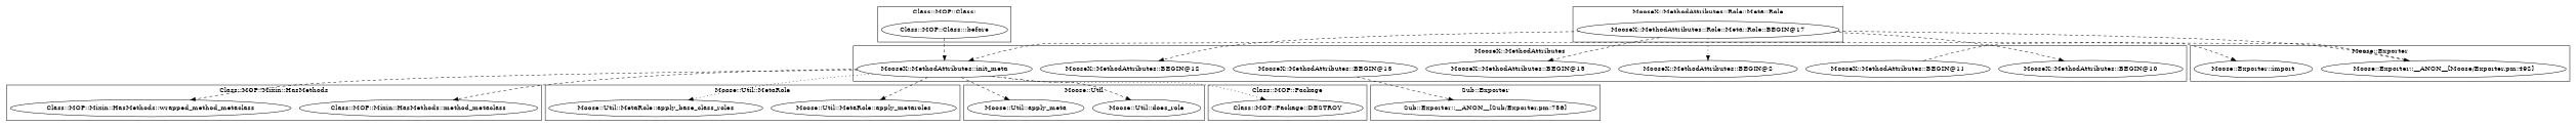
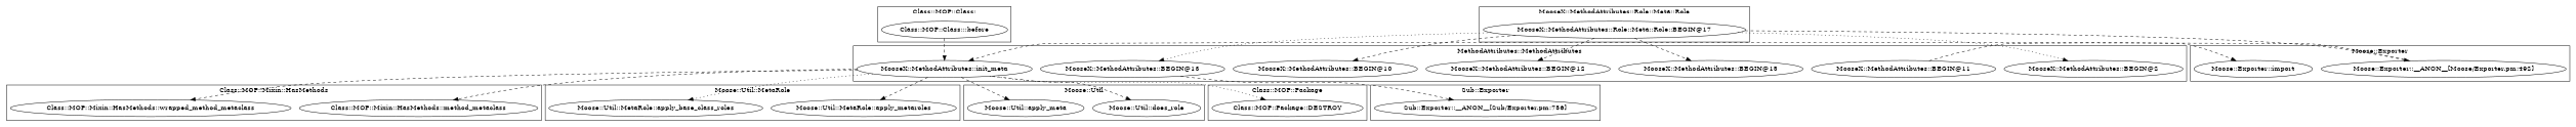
  digraph {
    edge [style=dashed]
    "Class::MOP::Class:::before"
    "Class::MOP::Mixin::HasMethods::method_metaclass"
    "Class::MOP::Mixin::HasMethods::wrapped_method_metaclass"
    "MooseX::MethodAttributes::Role::Meta::Role::BEGIN@17"
    "Moose::Util::MetaRole::apply_metaroles"
    "Moose::Util::MetaRole::apply_base_class_roles"
    "Moose::Exporter::__ANON__[Moose/Exporter.pm:492]"
    "Moose::Exporter::import"
    "Sub::Exporter::__ANON__[Sub/Exporter.pm:756]"
    "Moose::Util::does_role"
    n11 [label="Moose::Util::apply_meta"]
    "MooseX::MethodAttributes::BEGIN@12"
    "MooseX::MethodAttributes::BEGIN@11"
    "MooseX::MethodAttributes::init_meta"
    "MooseX::MethodAttributes::BEGIN@10"
    "MooseX::MethodAttributes::BEGIN@13"
    "MooseX::MethodAttributes::BEGIN@2"
    "MooseX::MethodAttributes::BEGIN@15"
    "Class::MOP::Package::DESTROY"
    subgraph cluster_1 {
      label="Class::MOP::Class:"
      "Class::MOP::Class:::before"
    }
    subgraph cluster_2 {
      label="Class::MOP::Mixin::HasMethods"
      "Class::MOP::Mixin::HasMethods::method_metaclass"
      "Class::MOP::Mixin::HasMethods::wrapped_method_metaclass"
    }
    subgraph cluster_3 {
      label="MooseX::MethodAttributes::Role::Meta::Role"
      "MooseX::MethodAttributes::Role::Meta::Role::BEGIN@17"
    }
    subgraph cluster_4 {
      label="Moose::Util::MetaRole"
      "Moose::Util::MetaRole::apply_metaroles"
      "Moose::Util::MetaRole::apply_base_class_roles"
    }
    subgraph cluster_5 {
      label="Moose::Exporter"
      "Moose::Exporter::__ANON__[Moose/Exporter.pm:492]"
      "Moose::Exporter::import"
    }
    subgraph cluster_6 {
      label="Sub::Exporter"
      "Sub::Exporter::__ANON__[Sub/Exporter.pm:756]"
    }
    subgraph cluster_7 {
      label="Moose::Util"
      "Moose::Util::does_role"
      n11
    }
    subgraph cluster_8 {
-     label="MooseX::MethodAttributes"
+     label="MethodAttributes::MethodAttributes"
      "MooseX::MethodAttributes::BEGIN@12"
      "MooseX::MethodAttributes::BEGIN@11"
      "MooseX::MethodAttributes::init_meta"
      "MooseX::MethodAttributes::BEGIN@10"
      "MooseX::MethodAttributes::BEGIN@13"
      "MooseX::MethodAttributes::BEGIN@2"
      "MooseX::MethodAttributes::BEGIN@15"
    }
    subgraph cluster_9 {
      label="Class::MOP::Package"
      "Class::MOP::Package::DESTROY"
    }
    "Class::MOP::Class:::before" -> "MooseX::MethodAttributes::init_meta"
    "MooseX::MethodAttributes::Role::Meta::Role::BEGIN@17" -> "Moose::Exporter::__ANON__[Moose/Exporter.pm:492]"
    "MooseX::MethodAttributes::Role::Meta::Role::BEGIN@17" -> "MooseX::MethodAttributes::BEGIN@12"
    "MooseX::MethodAttributes::Role::Meta::Role::BEGIN@17" -> "MooseX::MethodAttributes::BEGIN@10"
+   "MooseX::MethodAttributes::Role::Meta::Role::BEGIN@17" -> "MooseX::MethodAttributes::BEGIN@13" [style=dotted]
    "MooseX::MethodAttributes::Role::Meta::Role::BEGIN@17" -> "MooseX::MethodAttributes::BEGIN@2" [style=dotted]
    "MooseX::MethodAttributes::Role::Meta::Role::BEGIN@17" -> "MooseX::MethodAttributes::BEGIN@15"
    "Moose::Exporter::__ANON__[Moose/Exporter.pm:492]" -> "MooseX::MethodAttributes::init_meta"
    "MooseX::MethodAttributes::BEGIN@11" -> "Moose::Exporter::import"
    "MooseX::MethodAttributes::init_meta" -> "Class::MOP::Mixin::HasMethods::method_metaclass"
    "MooseX::MethodAttributes::init_meta" -> "Class::MOP::Mixin::HasMethods::wrapped_method_metaclass"
    "MooseX::MethodAttributes::init_meta" -> "Moose::Util::MetaRole::apply_metaroles"
    "MooseX::MethodAttributes::init_meta" -> "Moose::Util::MetaRole::apply_base_class_roles" [style=dotted]
    "MooseX::MethodAttributes::init_meta" -> "Moose::Util::does_role"
    "MooseX::MethodAttributes::init_meta" -> n11
    "MooseX::MethodAttributes::init_meta" -> "Class::MOP::Package::DESTROY" [style=dotted]
    "MooseX::MethodAttributes::BEGIN@13" -> "Sub::Exporter::__ANON__[Sub/Exporter.pm:756]"
  }
